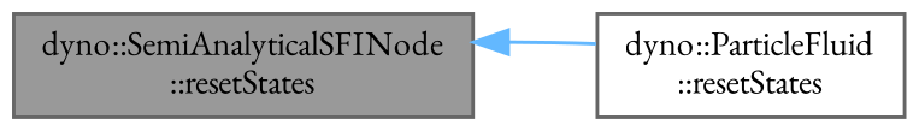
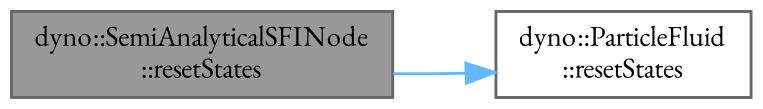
  digraph {
    rankdir=LR
    fontname="EB Garamond"
    node [fontname="EB Garamond" fontsize=10 shape=box style=filled]
    n1 [color=gray40 fillcolor=grey60 fontcolor=black height=0.2 label="dyno::SemiAnalyticalSFINode\l::resetStates" width=0.4]
    n2 [color=grey40 fillcolor=white height=0.2 label="dyno::ParticleFluid\l::resetStates" width=0.4]
-   n2 -> n1 [color=steelblue1 fontname="EB Garamond" fontsize=10 labelfontname=Helvetica labelfontsize=10 style=solid]
+   n1 -> n2 [color=steelblue1 fontname="EB Garamond" fontsize=10 labelfontname=Helvetica labelfontsize=10 style=solid]
  }
